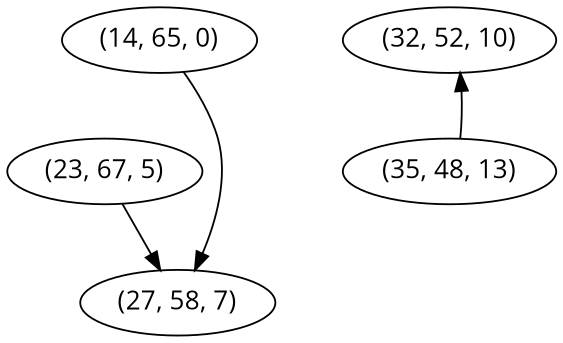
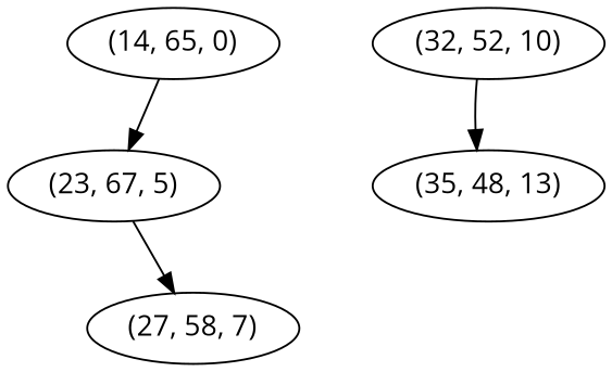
  digraph {
    fontname="Open Sans"
    node [fontname="Open Sans"]
    edge [fontname="Open Sans"]
    n1 [label="(23, 67, 5)"]
    "(14, 65, 0)"
    "(27, 58, 7)"
    "(32, 52, 10)"
    "(35, 48, 13)"
    n1 -> "(27, 58, 7)"
-   "(14, 65, 0)" -> "(27, 58, 7)"
-   "(35, 48, 13)" -> "(32, 52, 10)"
+   "(14, 65, 0)" -> n1
+   "(32, 52, 10)" -> "(35, 48, 13)"
  }
